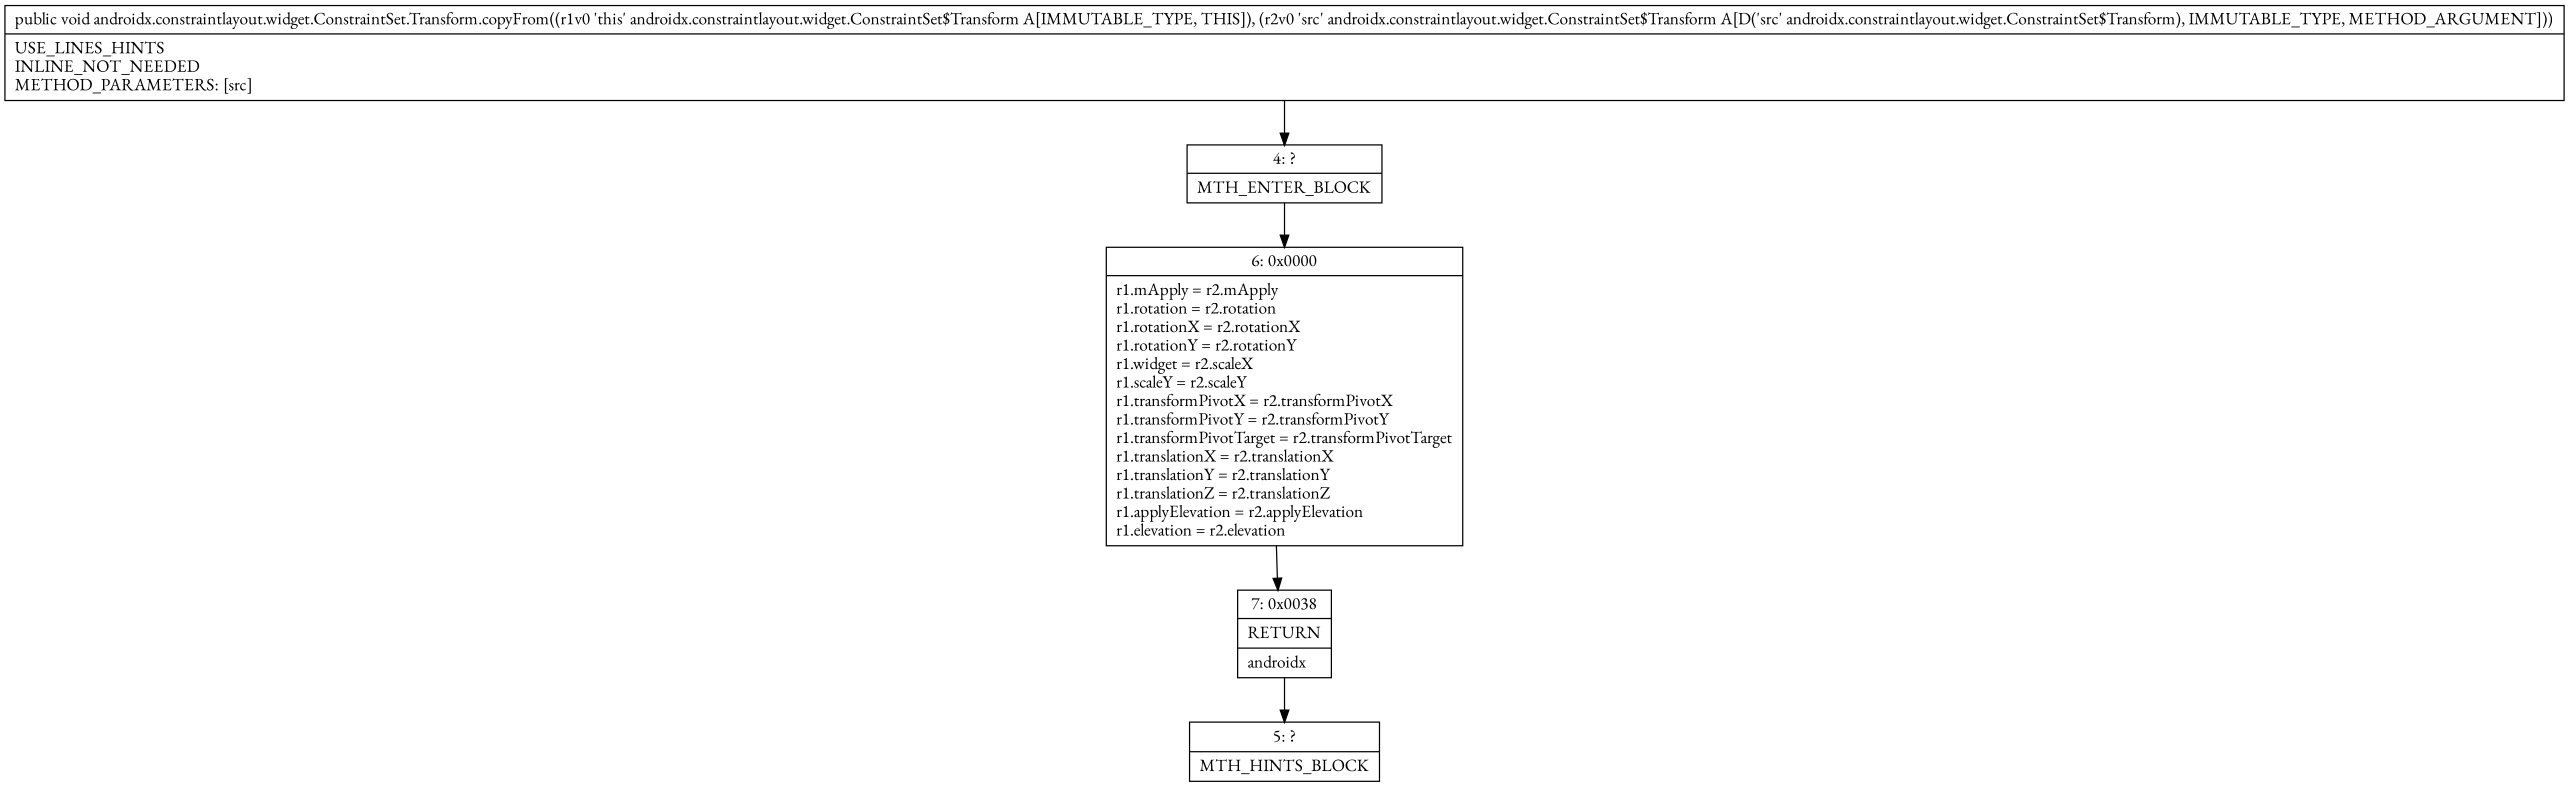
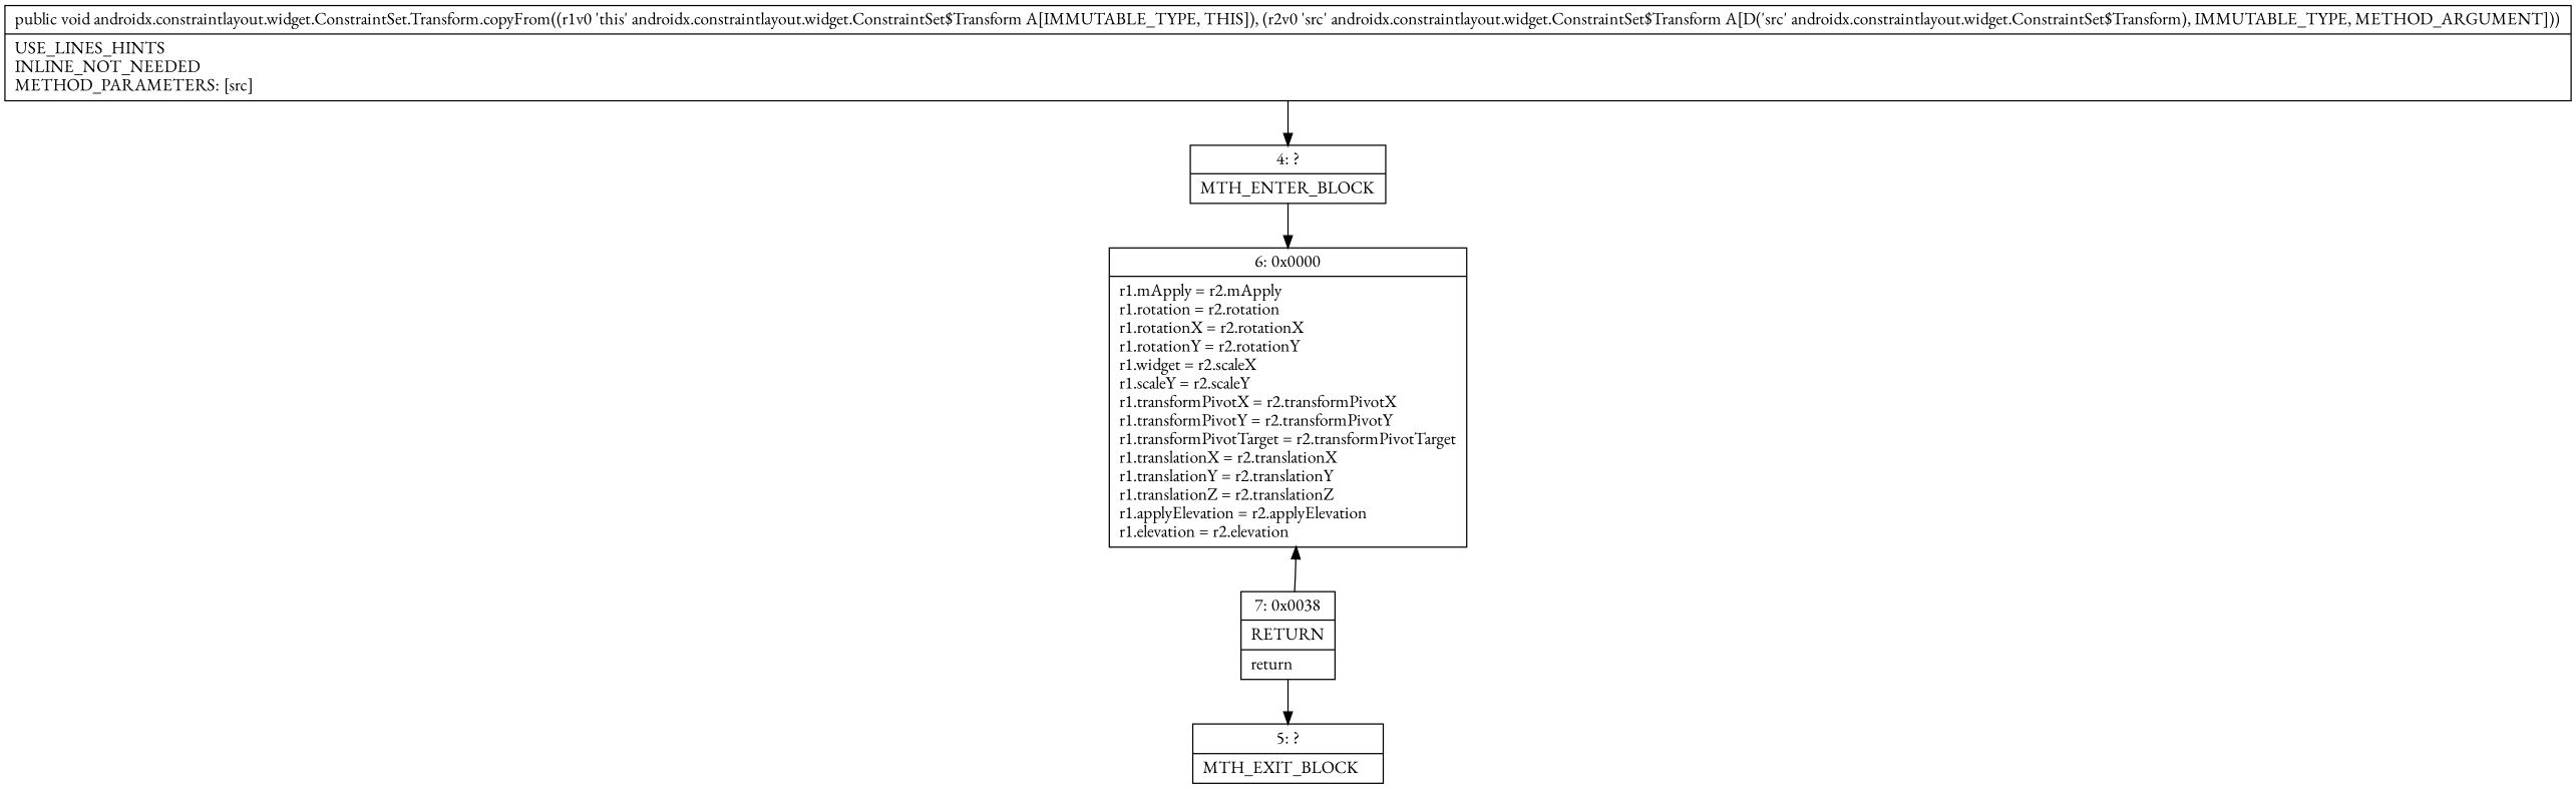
  digraph {
    fontname="EB Garamond"
    node [fontname="EB Garamond" shape=record]
    edge [fontname="EB Garamond"]
    n1 [label="{4\:\ ?|MTH_ENTER_BLOCK\l}"]
    n2 [label="{6\:\ 0x0000|r1.mApply = r2.mApply\lr1.rotation = r2.rotation\lr1.rotationX = r2.rotationX\lr1.rotationY = r2.rotationY\lr1.widget = r2.scaleX\lr1.scaleY = r2.scaleY\lr1.transformPivotX = r2.transformPivotX\lr1.transformPivotY = r2.transformPivotY\lr1.transformPivotTarget = r2.transformPivotTarget\lr1.translationX = r2.translationX\lr1.translationY = r2.translationY\lr1.translationZ = r2.translationZ\lr1.applyElevation = r2.applyElevation\lr1.elevation = r2.elevation\l}"]
-   n3 [label="{7\:\ 0x0038|RETURN\l|androidx\l}"]
-   n4 [label="{5\:\ ?|MTH_HINTS_BLOCK\l}"]
+   n3 [label="{7\:\ 0x0038|RETURN\l|return\l}"]
+   n4 [label="{5\:\ ?|MTH_EXIT_BLOCK\l}"]
    n5 [label="{public void androidx.constraintlayout.widget.ConstraintSet.Transform.copyFrom((r1v0 'this' androidx.constraintlayout.widget.ConstraintSet$Transform A[IMMUTABLE_TYPE, THIS]), (r2v0 'src' androidx.constraintlayout.widget.ConstraintSet$Transform A[D('src' androidx.constraintlayout.widget.ConstraintSet$Transform), IMMUTABLE_TYPE, METHOD_ARGUMENT]))  | USE_LINES_HINTS\lINLINE_NOT_NEEDED\lMETHOD_PARAMETERS: [src]\l}"]
    n1 -> n2
-   n2 -> n3
+   n3 -> n2
    n3 -> n4
    n5 -> n1
  }
